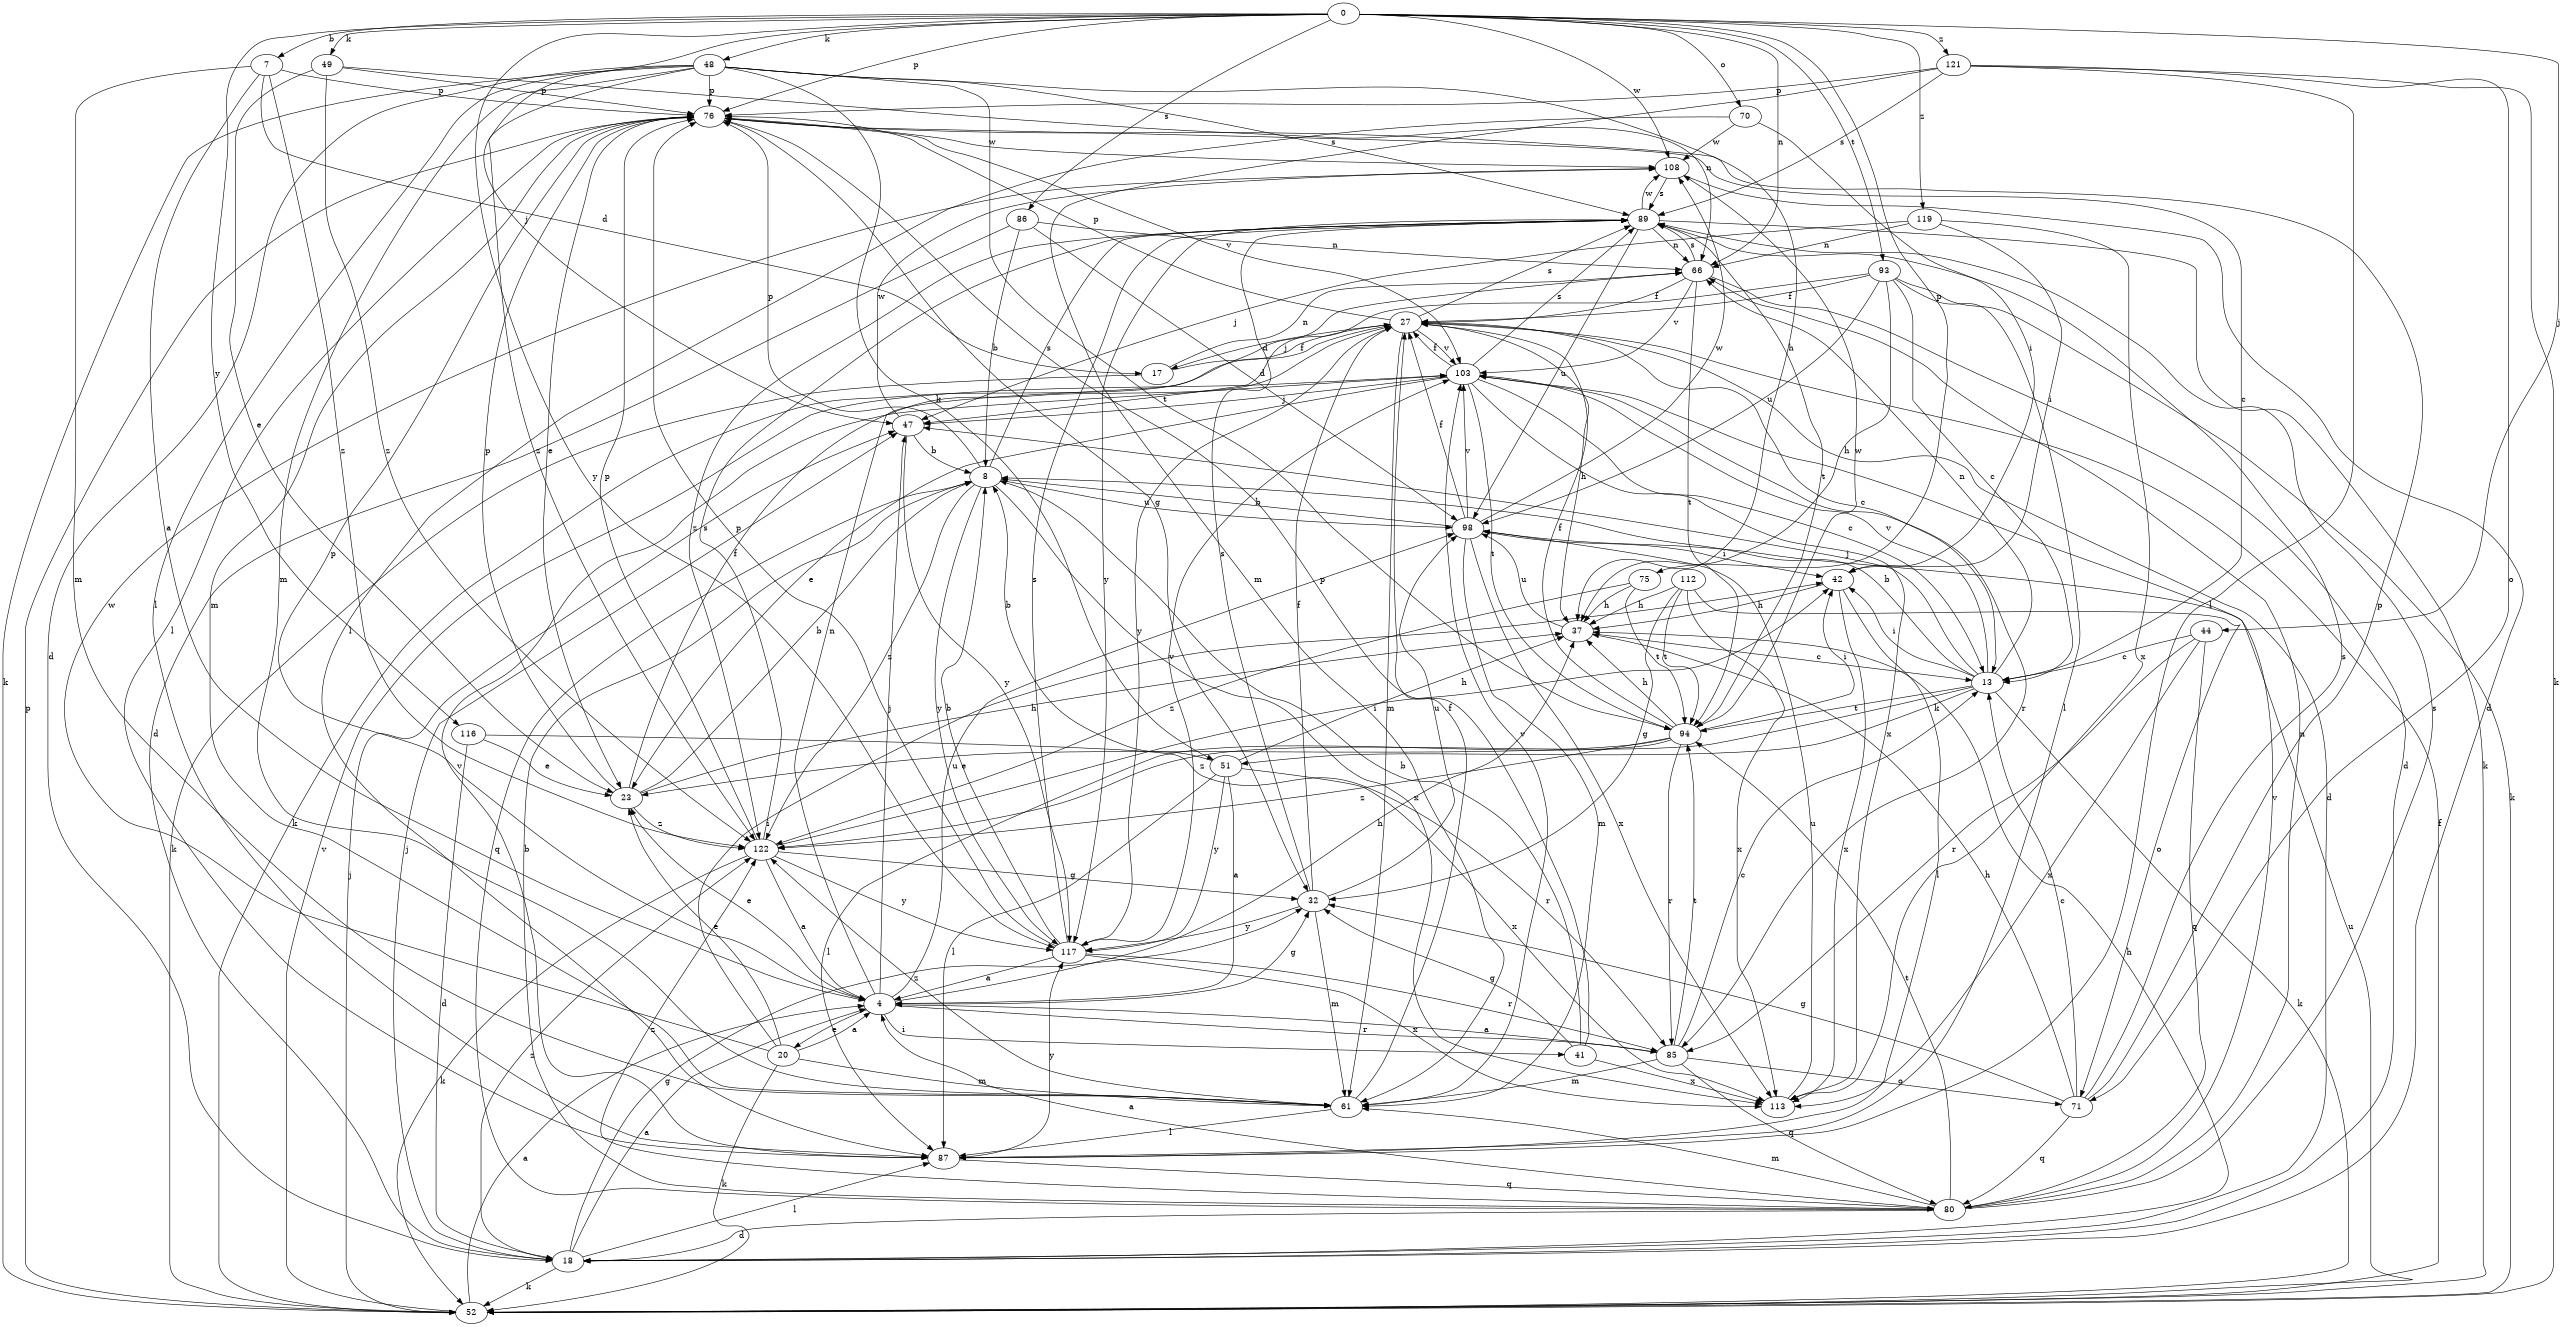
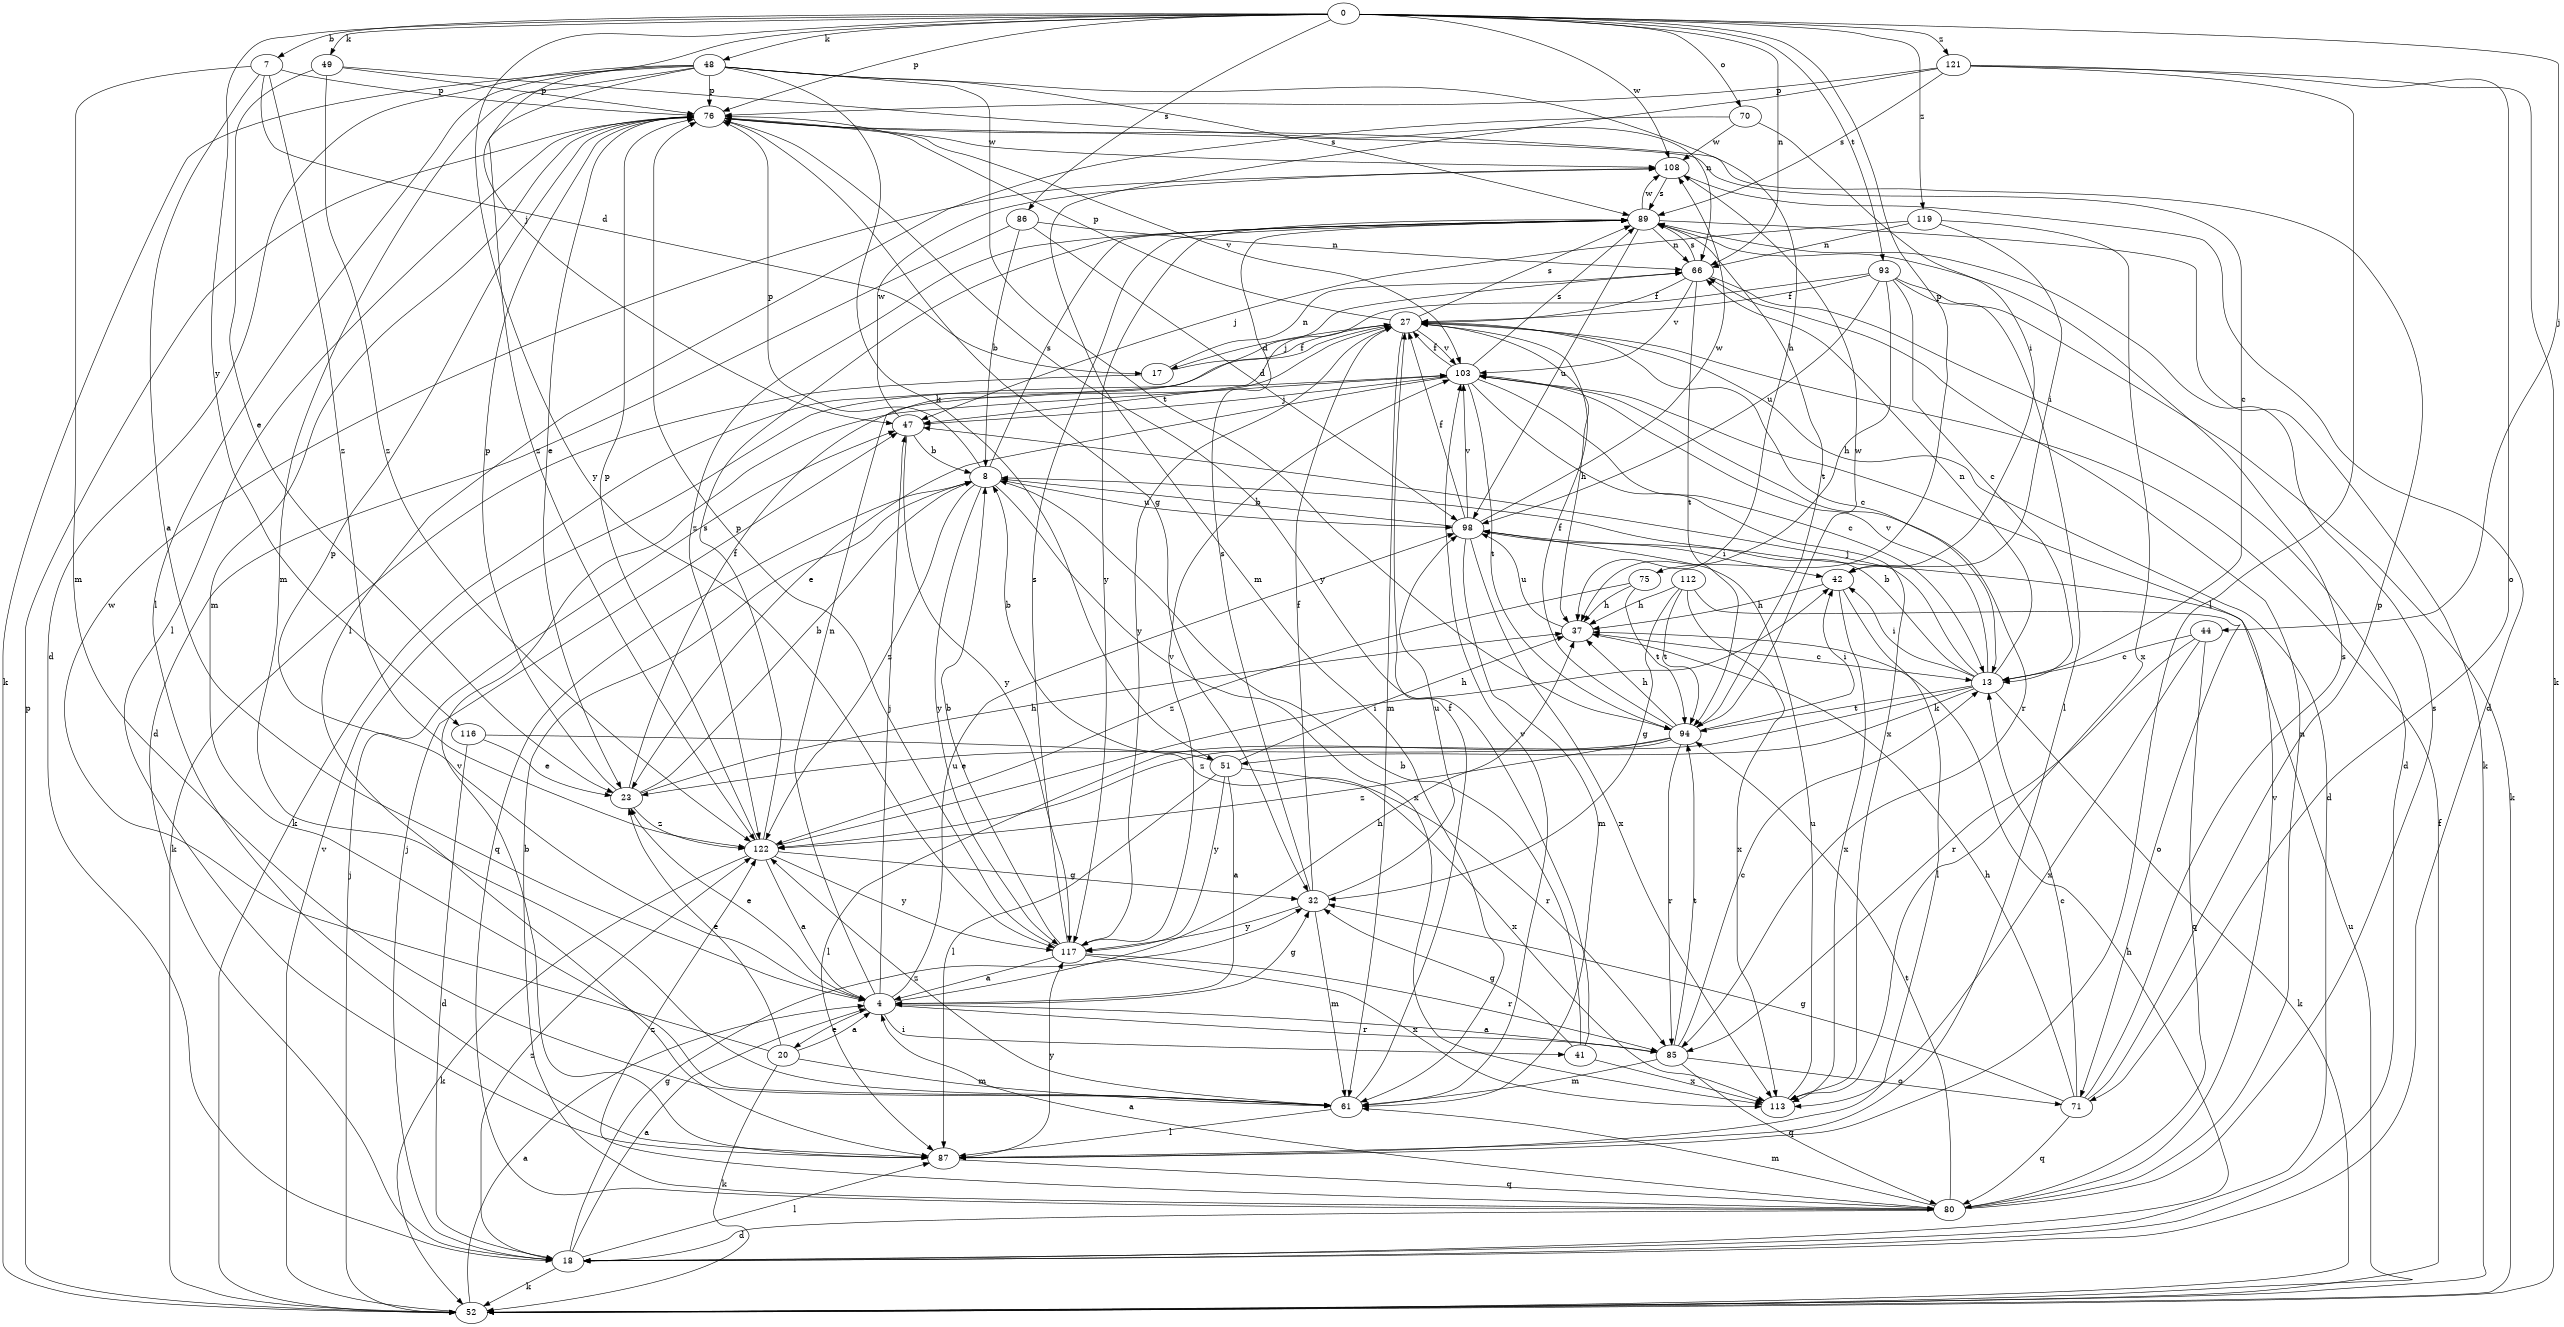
  strict digraph {
    0
    7
    44
    47
    48
    49
    66
    70
    75
    76
    86
    93
    108
    116
    117
    119
    121
    4
    17
    61
    122
    85
    80
    113
    13
    8
    37
    51
    89
    52
    94
    18
    n33 [label=87]
    23
    103
    27
    42
    32
    98
    112
    71
    20
    41
    0 -> 7 [label=b]
    0 -> 44 [label=j]
    0 -> 47 [label=j]
    0 -> 48 [label=k]
    0 -> 49 [label=k]
    0 -> 66 [label=n]
    0 -> 70 [label=o]
    0 -> 75 [label=p]
    0 -> 76 [label=p]
    0 -> 86 [label=s]
    0 -> 93 [label=t]
    0 -> 108 [label=w]
    0 -> 116 [label=y]
    0 -> 117 [label=y]
    0 -> 119 [label=z]
    0 -> 121 [label=z]
    7 -> 76 [label=p]
    7 -> 4 [label=a]
    7 -> 17 [label=d]
    7 -> 61 [label=m]
    7 -> 122 [label=z]
    44 -> 85 [label=r]
    44 -> 80 [label=q]
    44 -> 113 [label=x]
    44 -> 13 [label=c]
    47 -> 108 [label=w]
    47 -> 117 [label=y]
    47 -> 8 [label=b]
    48 -> 76 [label=p]
    48 -> 61 [label=m]
    48 -> 122 [label=z]
    48 -> 37 [label=h]
    48 -> 51 [label=k]
    48 -> 89 [label=s]
    48 -> 52 [label=k]
    48 -> 94 [label=t]
    48 -> 18 [label=d]
    48 -> n33 [label=l]
    49 -> 66 [label=n]
    49 -> 76 [label=p]
    49 -> 122 [label=z]
    49 -> 23 [label=e]
    66 -> 89 [label=s]
    66 -> 94 [label=t]
    66 -> 18 [label=d]
    66 -> 103 [label=v]
    66 -> 27 [label=f]
    70 -> 108 [label=w]
    70 -> n33 [label=l]
    70 -> 42 [label=i]
    75 -> 122 [label=z]
    75 -> 37 [label=h]
    75 -> 94 [label=t]
    76 -> 108 [label=w]
    76 -> 61 [label=m]
    76 -> 13 [label=c]
    76 -> n33 [label=l]
    76 -> 23 [label=e]
    76 -> 103 [label=v]
    76 -> 32 [label=g]
    86 -> 66 [label=n]
    86 -> 8 [label=b]
    86 -> 18 [label=d]
    86 -> 98 [label=d]
    93 -> 47 [label=j]
    93 -> 13 [label=c]
    93 -> 37 [label=h]
    93 -> 52 [label=k]
    93 -> n33 [label=l]
    93 -> 27 [label=f]
    93 -> 98 [label=u]
    108 -> 89 [label=s]
    108 -> 18 [label=d]
    116 -> 85 [label=r]
    116 -> 18 [label=d]
    116 -> 23 [label=e]
    117 -> 76 [label=p]
    117 -> 4 [label=a]
    117 -> 85 [label=r]
    117 -> 113 [label=x]
    117 -> 8 [label=b]
    117 -> 89 [label=s]
    117 -> 103 [label=v]
    119 -> 47 [label=j]
    119 -> 66 [label=n]
    119 -> 113 [label=x]
    119 -> 42 [label=i]
    121 -> 76 [label=p]
    121 -> 61 [label=m]
    121 -> 89 [label=s]
    121 -> 52 [label=k]
    121 -> n33 [label=l]
    121 -> 71 [label=o]
    4 -> 47 [label=j]
    4 -> 66 [label=n]
    4 -> 76 [label=p]
    4 -> 85 [label=r]
    4 -> 37 [label=h]
    4 -> 23 [label=e]
    4 -> 32 [label=g]
    4 -> 98 [label=u]
    4 -> 20 [label=e]
    4 -> 41 [label=i]
    17 -> 66 [label=n]
    17 -> 52 [label=k]
    17 -> 27 [label=f]
    61 -> 122 [label=z]
    61 -> n33 [label=l]
    61 -> 103 [label=v]
    61 -> 27 [label=f]
    122 -> 76 [label=p]
    122 -> 117 [label=y]
    122 -> 4 [label=a]
    122 -> 89 [label=s]
    122 -> 52 [label=k]
    122 -> 42 [label=i]
    122 -> 32 [label=g]
    85 -> 4 [label=a]
    85 -> 61 [label=m]
    85 -> 80 [label=q]
    85 -> 13 [label=c]
    85 -> 94 [label=t]
    85 -> 71 [label=o]
    80 -> 66 [label=n]
    80 -> 4 [label=a]
    80 -> 61 [label=m]
    80 -> 122 [label=z]
    80 -> 8 [label=b]
    80 -> 89 [label=s]
    80 -> 94 [label=t]
    80 -> 18 [label=d]
    80 -> 103 [label=v]
    113 -> 98 [label=u]
    13 -> 47 [label=j]
    13 -> 66 [label=n]
    13 -> 122 [label=z]
    13 -> 8 [label=b]
    13 -> 51 [label=k]
    13 -> 52 [label=k]
    13 -> 94 [label=t]
    13 -> 103 [label=v]
    13 -> 42 [label=i]
    8 -> 76 [label=p]
    8 -> 117 [label=y]
    8 -> 122 [label=z]
    8 -> 80 [label=q]
    8 -> 113 [label=x]
    8 -> 89 [label=s]
    8 -> 98 [label=u]
    37 -> 13 [label=c]
    37 -> 98 [label=u]
    51 -> 117 [label=y]
    51 -> 4 [label=a]
    51 -> 113 [label=x]
    51 -> 8 [label=b]
    51 -> 37 [label=h]
    51 -> n33 [label=l]
    89 -> 66 [label=n]
    89 -> 108 [label=w]
    89 -> 117 [label=y]
    89 -> 122 [label=z]
    89 -> 52 [label=k]
    89 -> 94 [label=t]
    89 -> 98 [label=u]
    52 -> 47 [label=j]
    52 -> 76 [label=p]
    52 -> 4 [label=a]
    52 -> 103 [label=v]
    52 -> 27 [label=f]
    52 -> 98 [label=u]
    94 -> 108 [label=w]
    94 -> 122 [label=z]
    94 -> 85 [label=r]
    94 -> 37 [label=h]
    94 -> n33 [label=l]
    94 -> 23 [label=e]
    94 -> 27 [label=f]
    94 -> 42 [label=i]
    18 -> 47 [label=j]
    18 -> 4 [label=a]
    18 -> 122 [label=z]
    18 -> 37 [label=h]
    18 -> 52 [label=k]
    18 -> n33 [label=l]
    18 -> 32 [label=g]
    n33 -> 117 [label=y]
    n33 -> 80 [label=q]
    n33 -> 103 [label=v]
    23 -> 76 [label=p]
    23 -> 122 [label=z]
    23 -> 8 [label=b]
    23 -> 37 [label=h]
    23 -> 27 [label=f]
    103 -> 47 [label=j]
    103 -> 85 [label=r]
    103 -> 113 [label=x]
    103 -> 13 [label=c]
    103 -> 89 [label=s]
    103 -> 94 [label=t]
    103 -> 23 [label=e]
    103 -> 27 [label=f]
    27 -> 76 [label=p]
    27 -> 117 [label=y]
    27 -> 17 [label=d]
    27 -> 61 [label=m]
    27 -> 13 [label=c]
    27 -> 37 [label=h]
    27 -> 89 [label=s]
    27 -> 52 [label=k]
    27 -> 18 [label=d]
    27 -> 103 [label=v]
    42 -> 113 [label=x]
    42 -> 37 [label=h]
    42 -> n33 [label=l]
    32 -> 117 [label=y]
    32 -> 61 [label=m]
    32 -> 89 [label=s]
    32 -> 27 [label=f]
    32 -> 98 [label=u]
    98 -> 108 [label=w]
    98 -> 61 [label=m]
    98 -> 113 [label=x]
    98 -> 8 [label=b]
    98 -> 103 [label=v]
    98 -> 27 [label=f]
    98 -> 42 [label=i]
    112 -> 113 [label=x]
    112 -> 37 [label=h]
    112 -> 94 [label=t]
    112 -> 32 [label=g]
    112 -> 71 [label=o]
    71 -> 76 [label=p]
    71 -> 80 [label=q]
    71 -> 13 [label=c]
    71 -> 37 [label=h]
    71 -> 89 [label=s]
    71 -> 32 [label=g]
    20 -> 108 [label=w]
    20 -> 4 [label=a]
    20 -> 61 [label=m]
    20 -> 52 [label=k]
    20 -> 23 [label=e]
-   20 -> 42 [label=i]
-   41 -> 76 [label=p]
+   41 -> 76 [label=y]
    41 -> 113 [label=x]
    41 -> 8 [label=b]
    41 -> 32 [label=g]
  }
